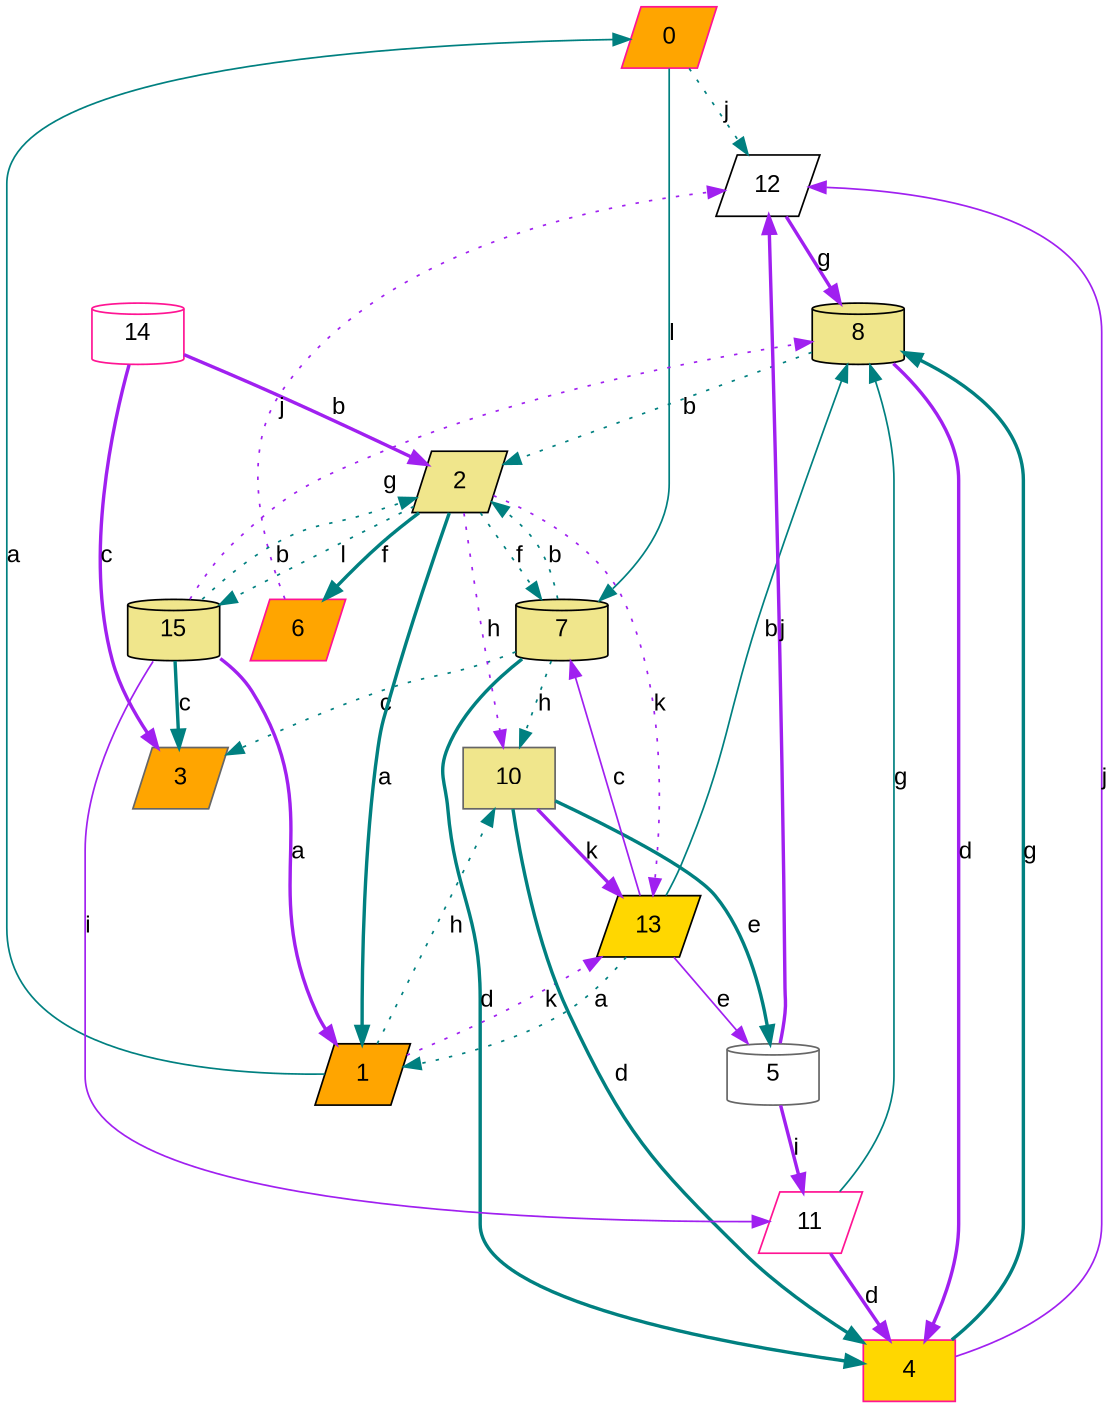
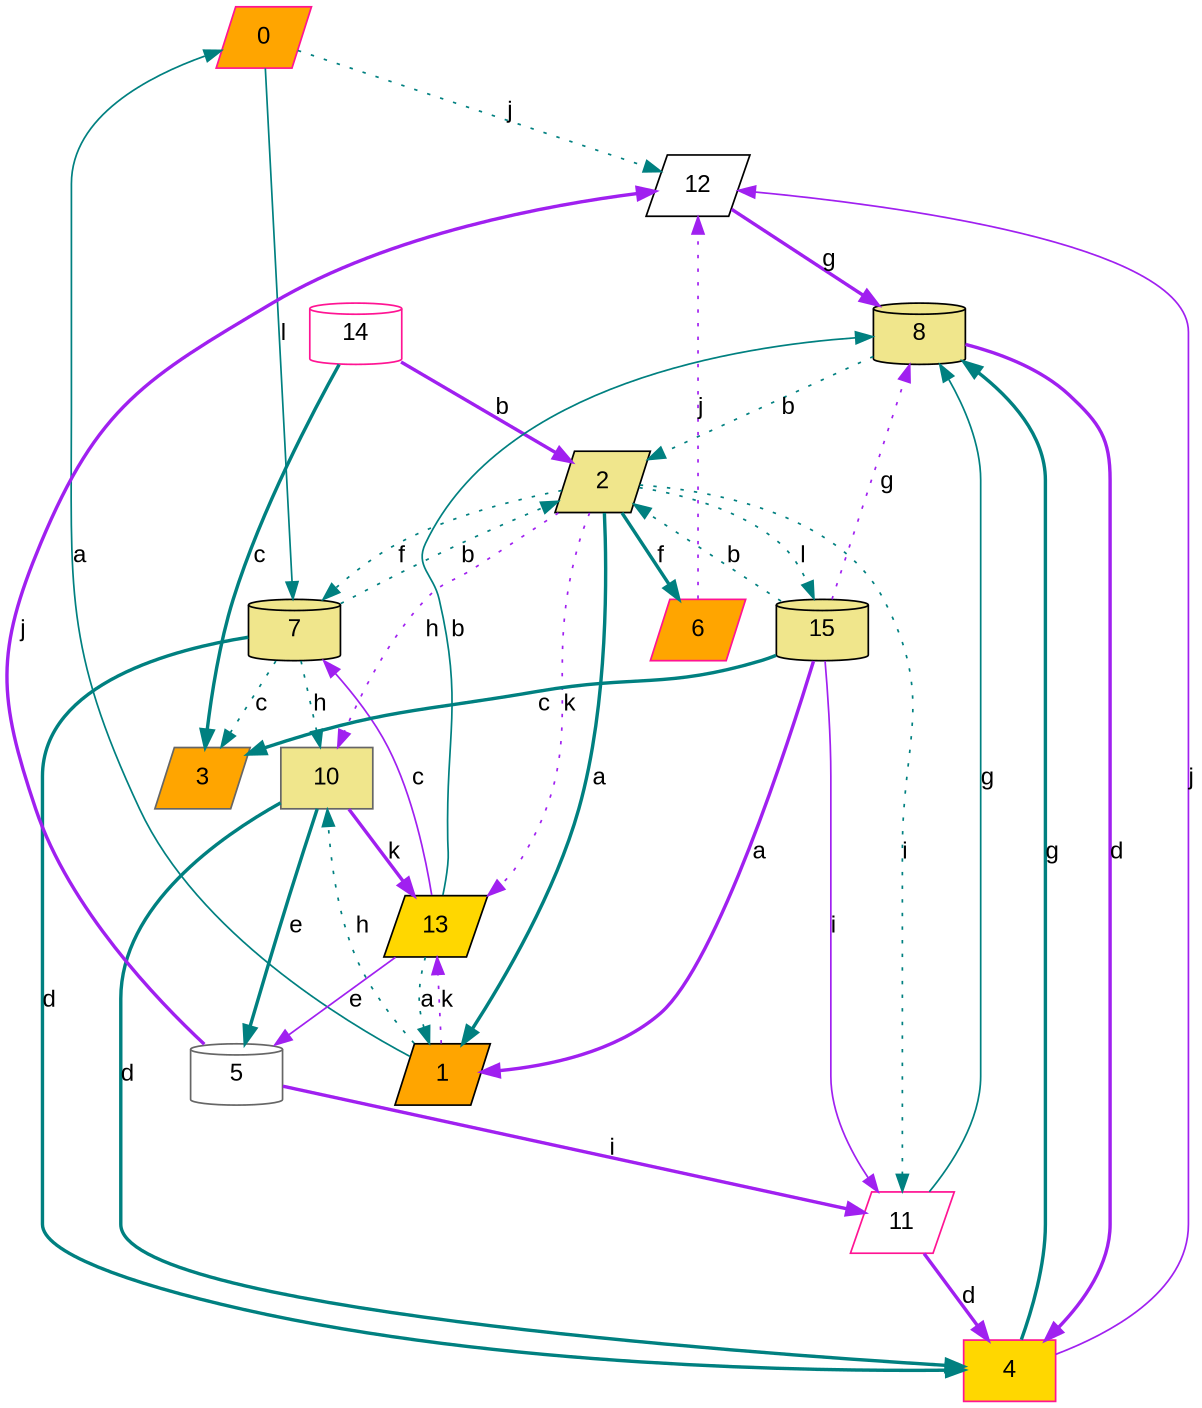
  strict digraph {
    fontname="Liberation Sans"
    node [color=black fillcolor=khaki fontname="Liberation Sans" shape=parallelogram style=filled]
    edge [color=teal fontname="Liberation Sans" style=dotted]
    0 [color=deeppink fillcolor=orange]
    12 [fillcolor=white]
    7 [shape=cylinder]
    8 [shape=cylinder]
    14 [color=deeppink fillcolor=white shape=cylinder]
    2
    3 [color=gray40 fillcolor=orange]
    1 [fillcolor=orange]
    10 [color=gray40 shape=box]
    13 [fillcolor=gold]
    4 [color=deeppink fillcolor=gold shape=box]
    5 [color=gray40 fillcolor=white shape=cylinder]
    6 [color=deeppink fillcolor=orange]
    11 [color=deeppink fillcolor=white]
    15 [shape=cylinder]
    0 -> 12 [label=j]
    0 -> 7 [label=l style=solid]
    12 -> 8 [color=purple label=g style=bold]
    7 -> 2 [label=b]
    7 -> 3 [label=c]
    7 -> 10 [label=h]
    7 -> 4 [label=d style=bold]
    8 -> 2 [label=b]
    8 -> 4 [color=purple label=d style=bold]
    14 -> 2 [color=purple label=b style=bold]
-   14 -> 3 [color=purple label=c style=bold]
+   14 -> 3 [label=c style=bold]
    2 -> 7 [label=f]
    2 -> 1 [label=a style=bold]
    2 -> 10 [color=purple label=h]
    2 -> 13 [color=purple label=k]
    2 -> 6 [label=f style=bold]
+   2 -> 11 [label=i]
    2 -> 15 [label=l]
    1 -> 0 [label=a style=solid]
    1 -> 10 [label=h]
    1 -> 13 [color=purple label=k]
    10 -> 13 [color=purple label=k style=bold]
    10 -> 4 [label=d style=bold]
    10 -> 5 [label=e style=bold]
    13 -> 7 [color=purple label=c style=solid]
    13 -> 8 [label=b style=solid]
    13 -> 1 [label=a]
    13 -> 5 [color=purple label=e style=solid]
    4 -> 12 [color=purple label=j style=solid]
    4 -> 8 [label=g style=bold]
    5 -> 12 [color=purple label=j style=bold]
    5 -> 11 [color=purple label=i style=bold]
    6 -> 12 [color=purple label=j]
    11 -> 8 [label=g style=solid]
    11 -> 4 [color=purple label=d style=bold]
    15 -> 8 [color=purple label=g]
    15 -> 2 [label=b]
    15 -> 3 [label=c style=bold]
    15 -> 1 [color=purple label=a style=bold]
    15 -> 11 [color=purple label=i style=solid]
  }
